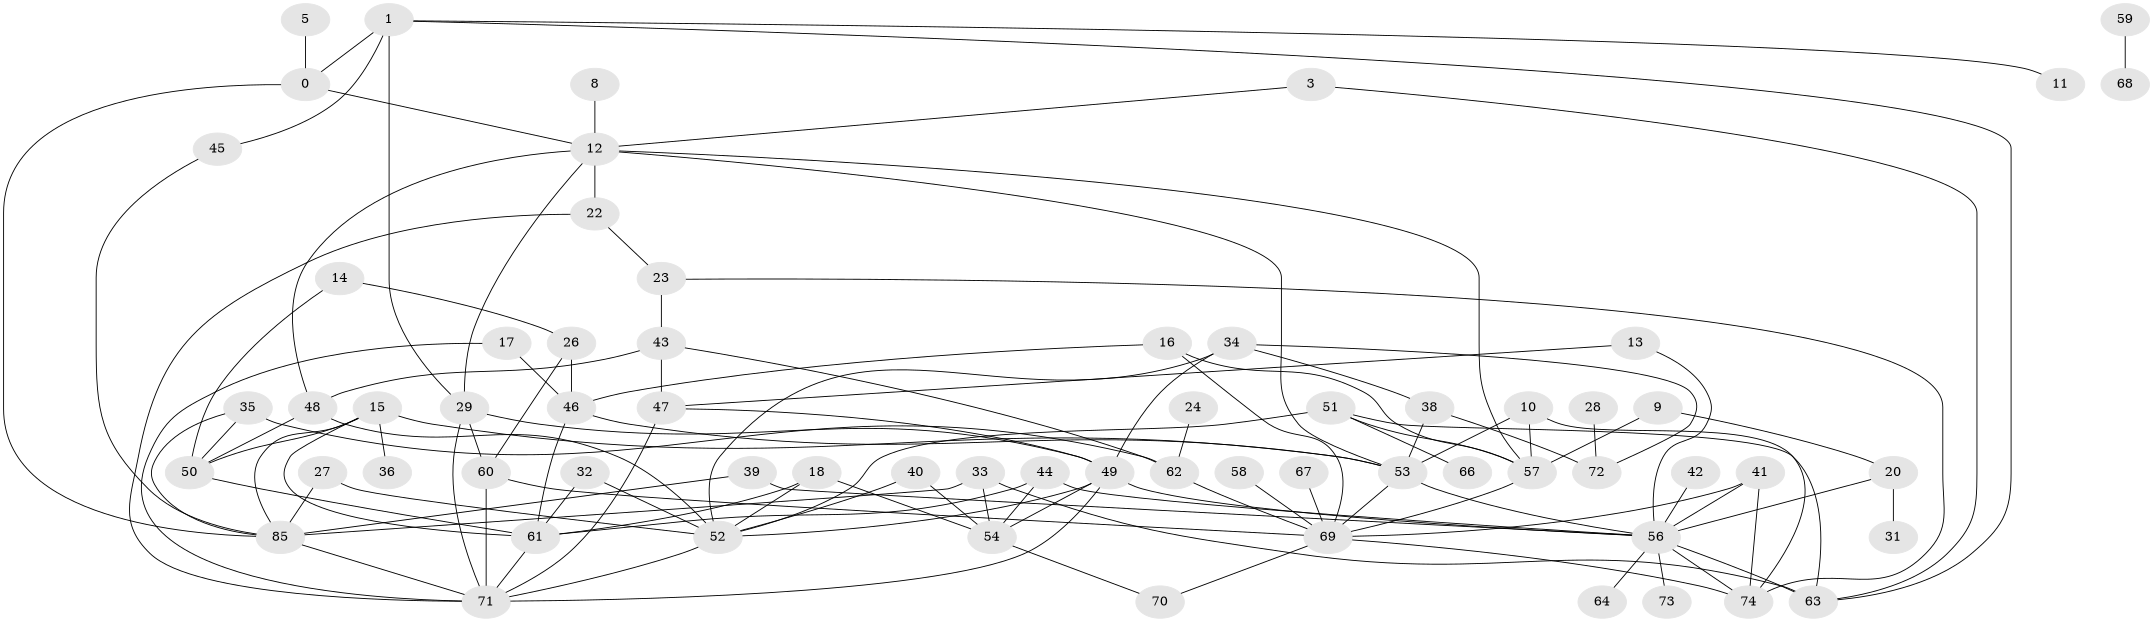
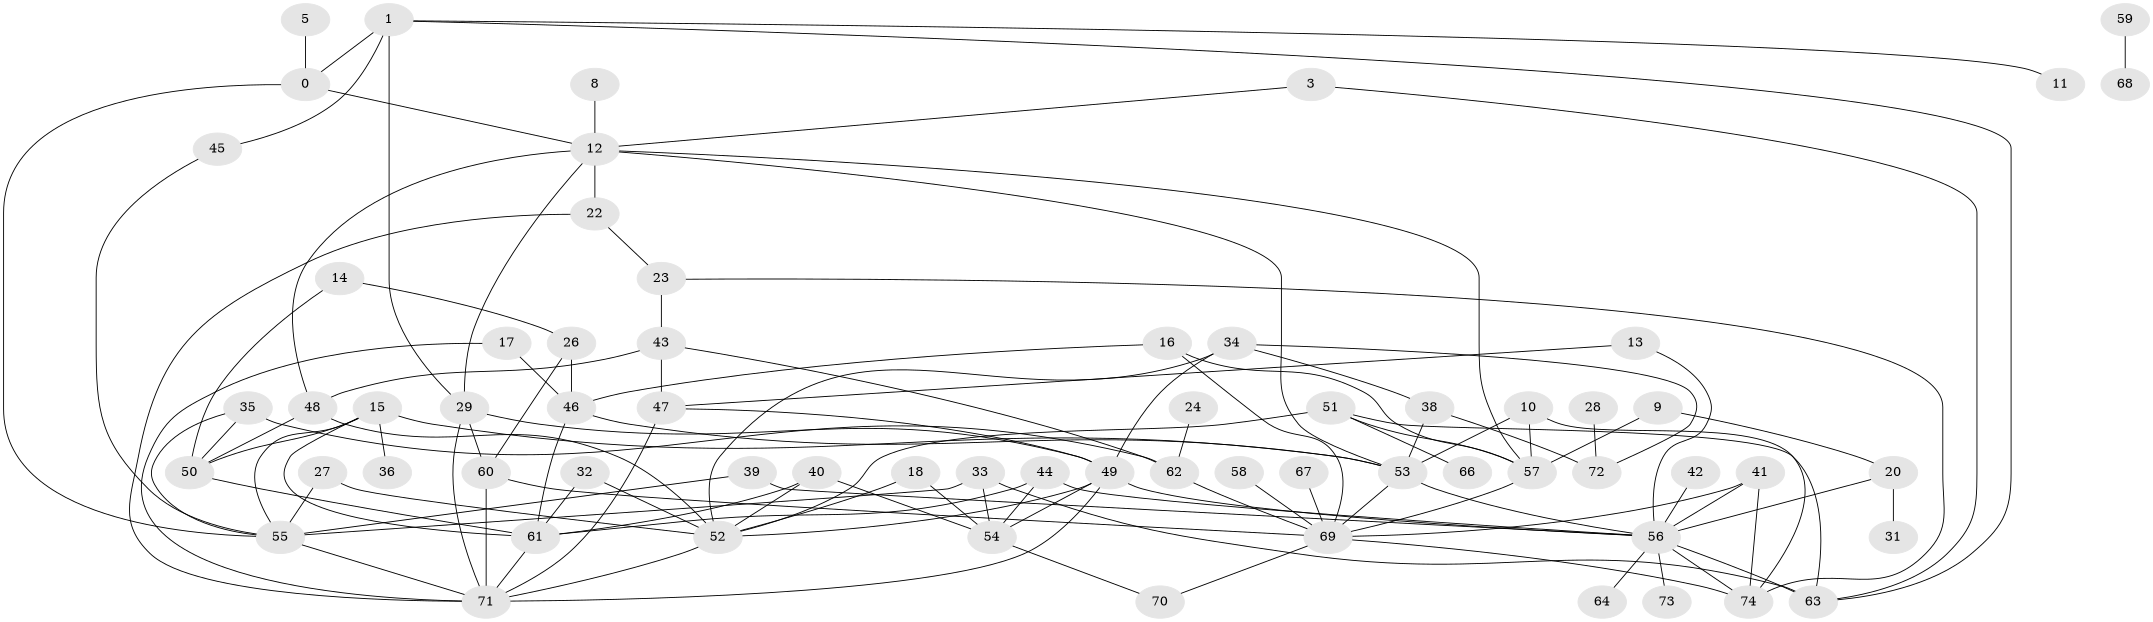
  graph {
    node [color=gray90 style=filled]
    edge [weight=1.0]
    n1 [label=0]
    1
    11
    29
    45
    63
    12
-   55 [label=85]
+   55
    71
    60
    49
    3
    57
    53
    22
    48
    5
    8
    9
    20
    56
    31
    69
    10
    74
    23
    50
    52
    13
    47
    64
    73
    14
    26
    46
    61
    15
    36
    16
    70
    17
    18
    54
    43
    62
    24
    27
    28
    72
    32
    33
    34
    38
    35
    39
    40
    41
    42
    44
    51
    66
    58
    59
    68
    67
    n1 -- 12
    n1 -- 55
    1 -- n1
    1 -- 11
    1 -- 29
    1 -- 45
    1 -- 63
    29 -- 71
    29 -- 60
    29 -- 49 [weight=2.0]
    45 -- 55
    12 -- 29
    12 -- 57
    12 -- 53
    12 -- 22
    12 -- 48
    55 -- 71
    60 -- 71
    60 -- 69
    49 -- 71
    49 -- 56
    49 -- 52
    49 -- 54
    3 -- 63
    3 -- 12
    57 -- 69
    53 -- 56
    53 -- 69
    22 -- 71
    22 -- 23
    48 -- 50
    48 -- 52
    5 -- n1
    8 -- 12
    9 -- 57
    9 -- 20
    20 -- 56
    20 -- 31
    56 -- 63
    56 -- 74
    56 -- 64
    56 -- 73
    69 -- 74
    69 -- 70
    10 -- 57
    10 -- 53
    10 -- 74
    23 -- 74
    23 -- 43
    50 -- 61
    52 -- 71
    13 -- 56
    13 -- 47
    47 -- 71
    47 -- 49
    14 -- 50
    14 -- 26
    26 -- 60 [weight=2.0]
    26 -- 46
    46 -- 53
    46 -- 61
    61 -- 71
    15 -- 55
    15 -- 53
    15 -- 50
    15 -- 61
    15 -- 36
    16 -- 57
    16 -- 69
    16 -- 46
    17 -- 71
    17 -- 46
    18 -- 52
-   18 -- 61
+   40 -- 61
    18 -- 54
    54 -- 70
    43 -- 48
    43 -- 47
    43 -- 62
    62 -- 69
    24 -- 62
    27 -- 55
    27 -- 52
    28 -- 72
    32 -- 52
    32 -- 61
    33 -- 63
    33 -- 55
    33 -- 54
    34 -- 49
    34 -- 52
    34 -- 72
    34 -- 38
    38 -- 53
    38 -- 72
    35 -- 55
    35 -- 50
    35 -- 62
    39 -- 55
    39 -- 56
    40 -- 52
    40 -- 54
    41 -- 56
    41 -- 69
    41 -- 74
    42 -- 56
    44 -- 56
    44 -- 61
    44 -- 54
    51 -- 63
    51 -- 57
    51 -- 52
    51 -- 66
    58 -- 69
    59 -- 68
    67 -- 69
  }
